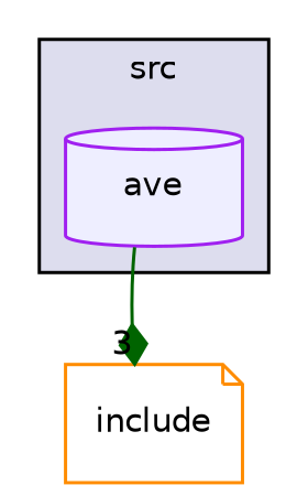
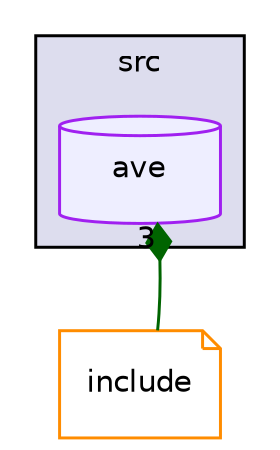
  digraph {
    compound=true
    node [fontname=Helvetica fontsize=10 style=filled]
    n1 [fillcolor="#eeeeff" label=ave pencolor=black shape=cylinder color=purple]
    n2 [color=darkorange fillcolor=white label=include shape=note]
    subgraph cluster_1 {
      bgcolor="#ddddee"
      fontname=Helvetica
      fontsize=10
      label=src
      pencolor=black
      n1
    }
-   n1 -> n2 [headlabel=3 labeldistance=1.5 labelfontname=Helvetica labelfontsize=10 color=darkgreen arrowhead=diamond]
+   n2 -> n1 [headlabel=3 labeldistance=1.5 labelfontname=Helvetica labelfontsize=10 color=darkgreen arrowhead=diamond]
  }
